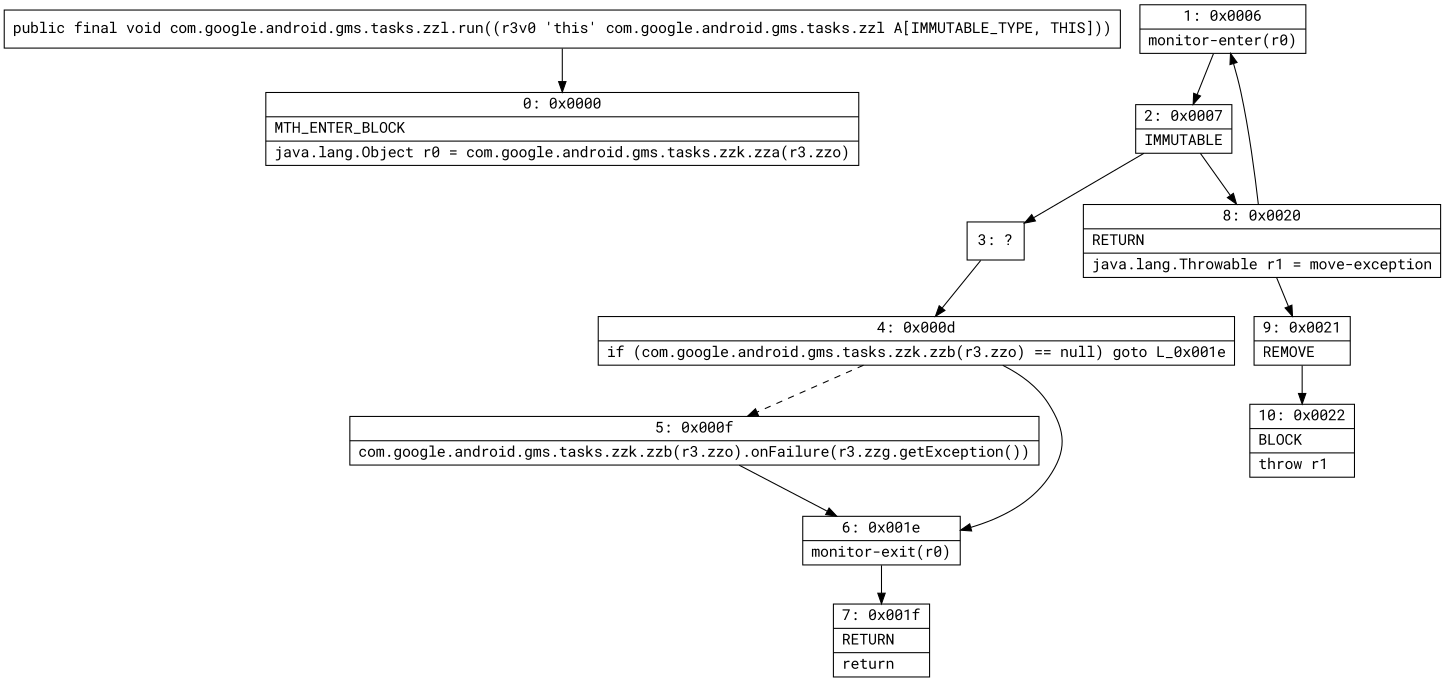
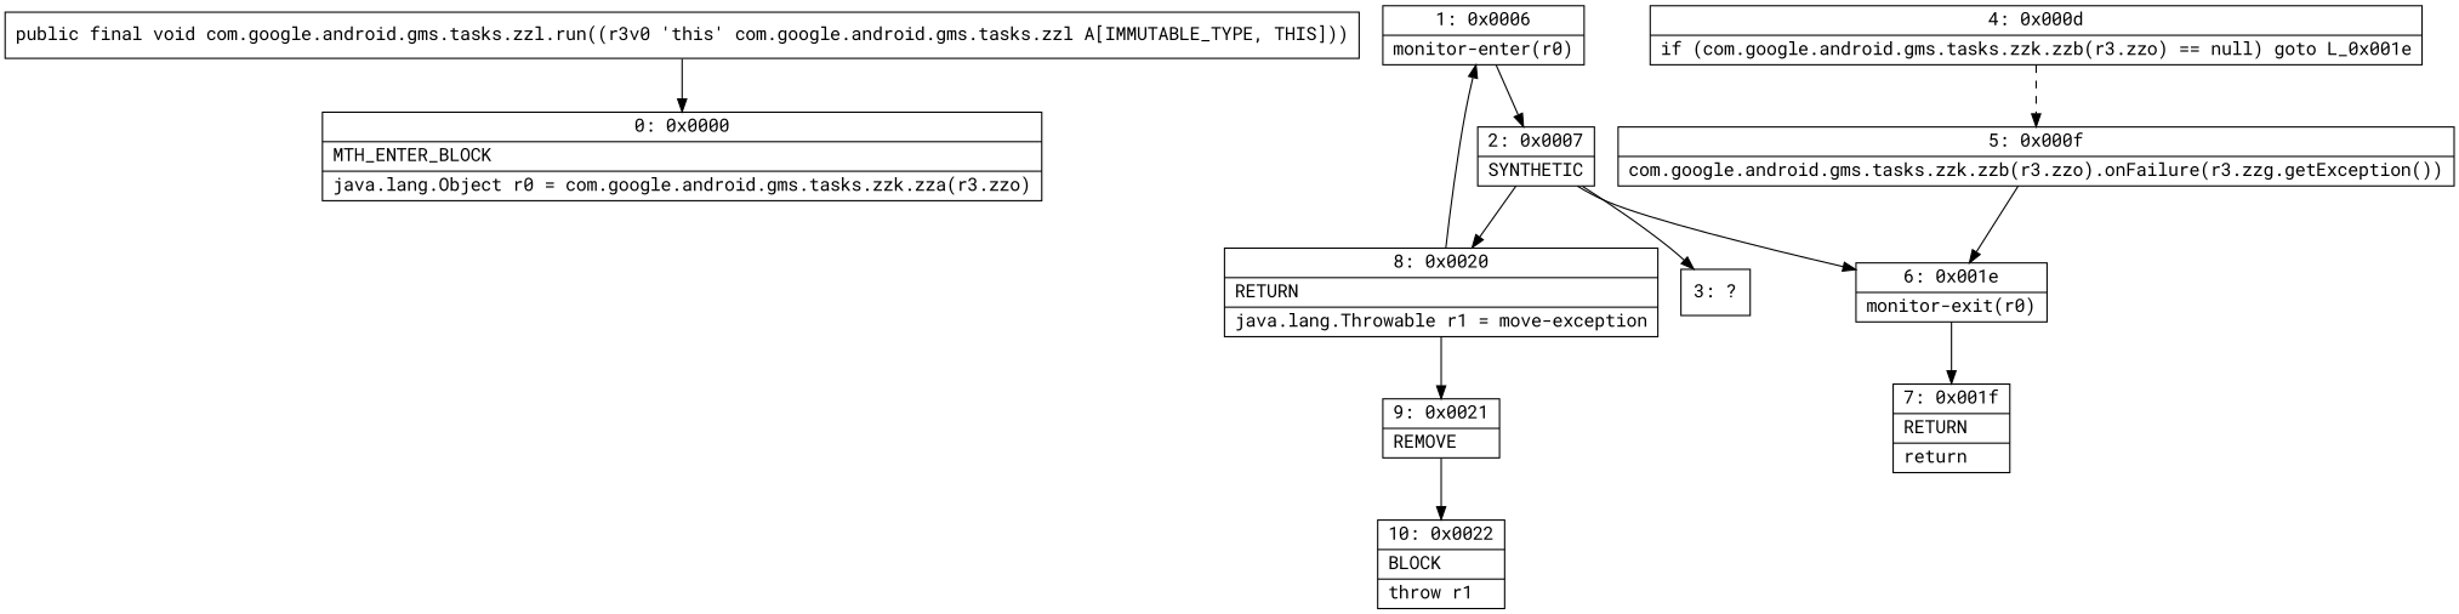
  digraph {
    fontname="Roboto Mono"
    node [fontname="Roboto Mono" shape=record]
    edge [fontname="Roboto Mono"]
    n1 [label="{0\:\ 0x0000|MTH_ENTER_BLOCK\l|java.lang.Object r0 = com.google.android.gms.tasks.zzk.zza(r3.zzo)\l}"]
    n2 [label="{1\:\ 0x0006|monitor\-enter(r0)\l}"]
-   n3 [label="{2\:\ 0x0007|IMMUTABLE\l}"]
+   n3 [label="{2\:\ 0x0007|SYNTHETIC\l}"]
    n4 [label="{3\:\ ?}"]
    n5 [label="{8\:\ 0x0020|RETURN\l|java.lang.Throwable r1 = move\-exception\l}"]
    n6 [label="{4\:\ 0x000d|if (com.google.android.gms.tasks.zzk.zzb(r3.zzo) == null) goto L_0x001e\l}"]
    n7 [label="{9\:\ 0x0021|REMOVE\l}"]
    n8 [label="{5\:\ 0x000f|com.google.android.gms.tasks.zzk.zzb(r3.zzo).onFailure(r3.zzg.getException())\l}"]
    n9 [label="{6\:\ 0x001e|monitor\-exit(r0)\l}"]
    n10 [label="{7\:\ 0x001f|RETURN\l|return\l}"]
    n11 [label="{10\:\ 0x0022|BLOCK\l|throw r1\l}"]
    n12 [label="{public final void com.google.android.gms.tasks.zzl.run((r3v0 'this' com.google.android.gms.tasks.zzl A[IMMUTABLE_TYPE, THIS])) }"]
    n2 -> n3
    n3 -> n4
    n3 -> n5
-   n4 -> n6
    n5 -> n2
    n5 -> n7
    n6 -> n8 [style=dashed]
-   n6 -> n9
+   n3 -> n9
    n7 -> n11
    n8 -> n9
    n9 -> n10
    n12 -> n1
  }
